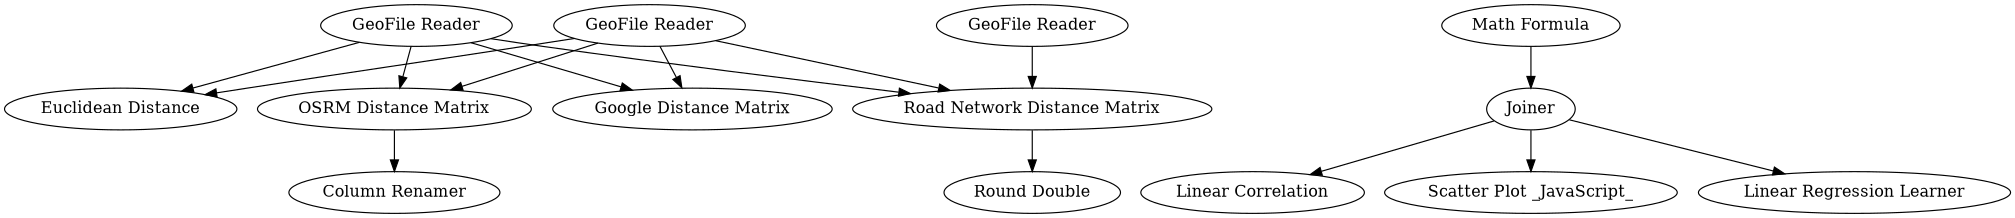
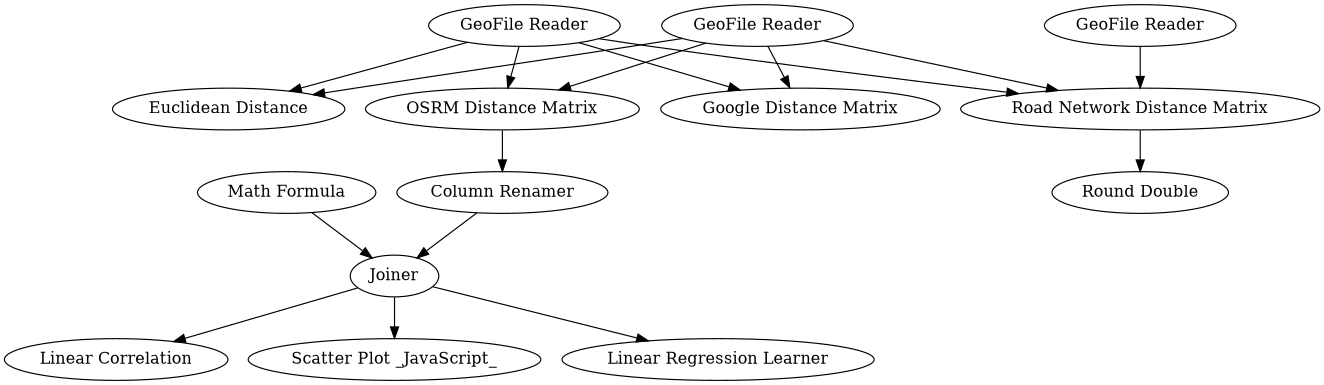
  digraph {
    rankdir=TB
    n1 [label="GeoFile Reader"]
    n2 [label="Euclidean Distance"]
    n3 [label="OSRM Distance Matrix"]
    n4 [label="Google Distance Matrix"]
    n5 [label="Road Network Distance Matrix"]
    n6 [label="Column Renamer"]
    n7 [label="Round Double"]
    n8 [label="GeoFile Reader"]
    n9 [label=Joiner]
    n10 [label="GeoFile Reader"]
    n11 [label="Math Formula"]
    n12 [label="Linear Correlation"]
    n13 [label="Scatter Plot _JavaScript_"]
    n14 [label="Linear Regression Learner"]
    n1 -> n2
    n1 -> n3
    n1 -> n4
    n1 -> n5
    n3 -> n6
    n5 -> n7
+   n6 -> n9
    n8 -> n2
    n8 -> n3
    n8 -> n4
    n8 -> n5
    n9 -> n12
    n9 -> n13
    n9 -> n14
    n10 -> n5
    n11 -> n9
  }
